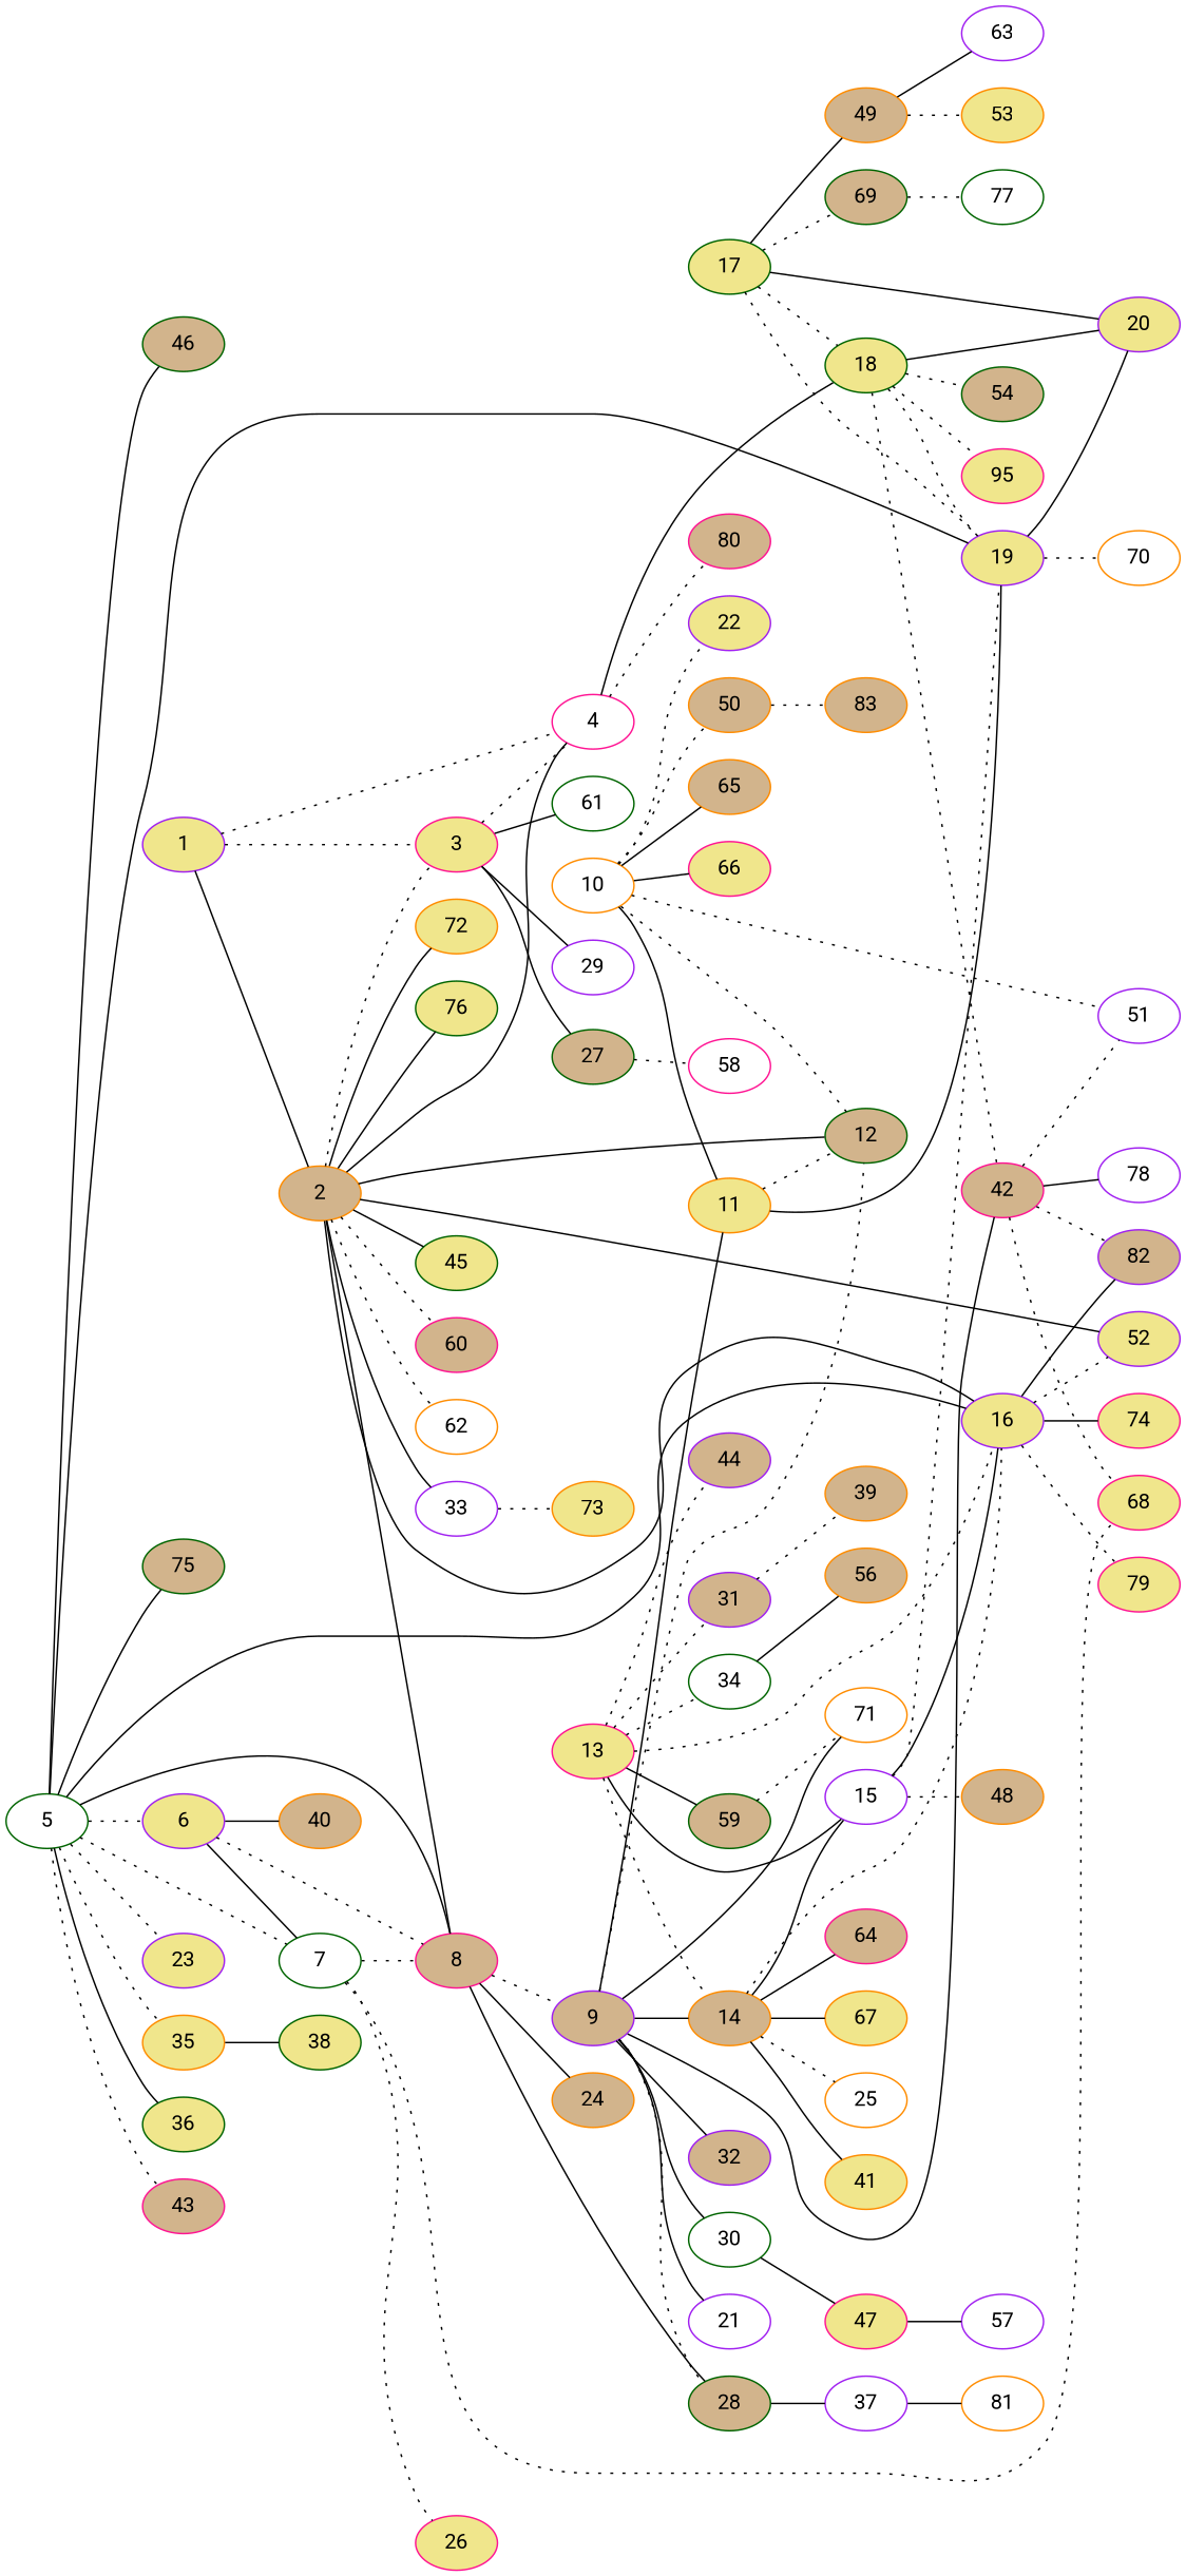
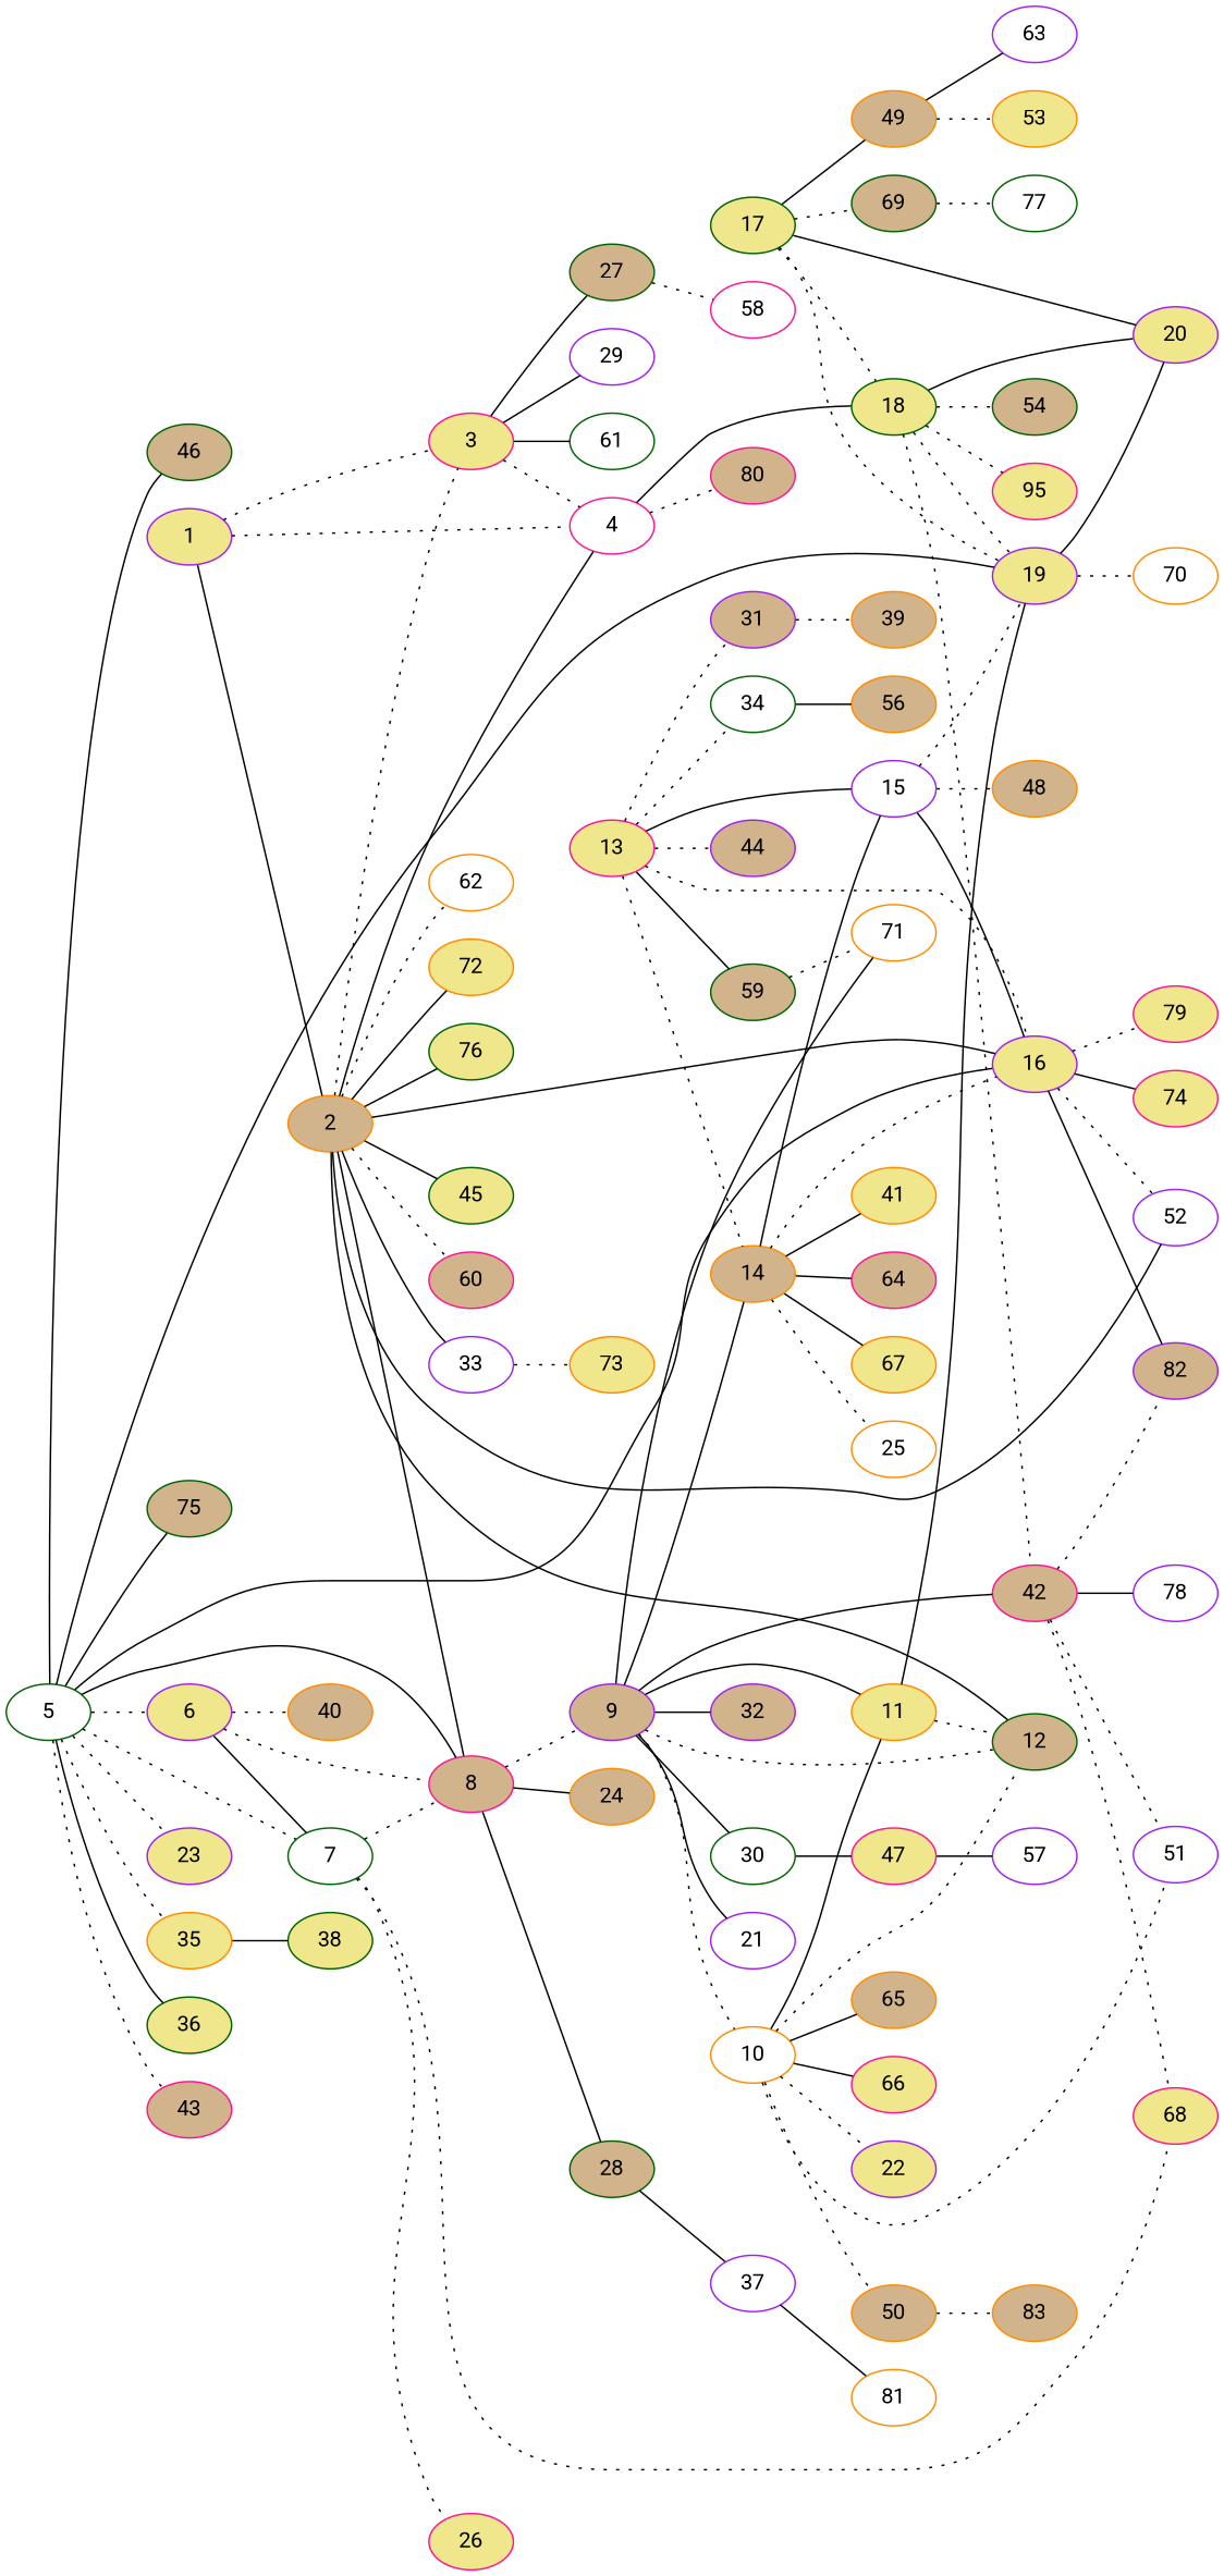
  graph {
    fontname=Roboto
    rankdir=LR
    node [color=darkorange fillcolor=khaki fontname=Roboto style=filled]
    edge [fontname=Roboto style=solid]
    1 [color=purple]
    2 [fillcolor=tan]
    3 [color=deeppink]
    4 [color=deeppink fillcolor=white]
    8 [color=deeppink fillcolor=tan]
    12 [color=darkgreen fillcolor=tan]
    16 [color=purple]
    33 [color=purple fillcolor=white]
    45 [color=darkgreen]
-   52 [color=purple]
+   52 [color=purple fillcolor=white]
    60 [color=deeppink fillcolor=tan]
    62 [fillcolor=white]
    72
    76 [color=darkgreen]
    27 [color=darkgreen fillcolor=tan]
    29 [color=purple fillcolor=white]
    61 [color=darkgreen fillcolor=white]
    18 [color=darkgreen]
    80 [color=deeppink fillcolor=tan]
    9 [color=purple fillcolor=tan]
    24 [fillcolor=tan]
    28 [color=darkgreen fillcolor=tan]
    74 [color=deeppink]
    79 [color=deeppink]
    82 [color=purple fillcolor=tan]
    73
    58 [color=deeppink fillcolor=white]
    19 [color=purple]
    42 [color=deeppink fillcolor=tan]
    20 [color=purple]
    54 [color=darkgreen fillcolor=tan]
    n32 [color=deeppink label=95]
    5 [color=darkgreen fillcolor=white]
    6 [color=purple]
    7 [color=darkgreen fillcolor=white]
    23 [color=purple]
    35
    36 [color=darkgreen]
    43 [color=deeppink fillcolor=tan]
    46 [color=darkgreen fillcolor=tan]
    75 [color=darkgreen fillcolor=tan]
    40 [fillcolor=tan]
    26 [color=deeppink]
    68 [color=deeppink]
    70 [fillcolor=white]
    38 [color=darkgreen]
    10 [fillcolor=white]
    11
    14 [fillcolor=tan]
    21 [color=purple fillcolor=white]
    30 [color=darkgreen fillcolor=white]
    32 [color=purple fillcolor=tan]
    71 [fillcolor=white]
    37 [color=purple fillcolor=white]
    22 [color=purple]
    50 [fillcolor=tan]
    51 [color=purple fillcolor=white]
    65 [fillcolor=tan]
    66 [color=deeppink]
    15 [color=purple fillcolor=white]
    25 [fillcolor=white]
    41
    64 [color=deeppink fillcolor=tan]
    67
    47 [color=deeppink]
    78 [color=purple fillcolor=white]
    83 [fillcolor=tan]
    13 [color=deeppink]
    31 [color=purple fillcolor=tan]
    34 [color=darkgreen fillcolor=white]
    44 [color=purple fillcolor=tan]
    59 [color=darkgreen fillcolor=tan]
    48 [fillcolor=tan]
    39 [fillcolor=tan]
    56 [fillcolor=tan]
    17 [color=darkgreen]
    49 [fillcolor=tan]
    69 [color=darkgreen fillcolor=tan]
    53
    63 [color=purple fillcolor=white]
    77 [color=darkgreen fillcolor=white]
    81 [fillcolor=white]
    57 [color=purple fillcolor=white]
    1 -- 2
    1 -- 3 [style=dotted]
    1 -- 4 [style=dotted]
    2 -- 3 [style=dotted]
    2 -- 4
    2 -- 8
    2 -- 12
    2 -- 16
    2 -- 33
    2 -- 45
    2 -- 52
    2 -- 60 [style=dotted]
    2 -- 62 [style=dotted]
    2 -- 72
    2 -- 76
    3 -- 4 [style=dotted]
    3 -- 27
    3 -- 29
    3 -- 61
    4 -- 18
    4 -- 80 [style=dotted]
    8 -- 9 [style=dotted]
    8 -- 24
    8 -- 28
    16 -- 52 [style=dotted]
    16 -- 74
    16 -- 79 [style=dotted]
    16 -- 82
    33 -- 73 [style=dotted]
    27 -- 58 [style=dotted]
    18 -- 19 [style=dotted]
    18 -- 42 [style=dotted]
    18 -- 20
    18 -- 54 [style=dotted]
    18 -- n32 [style=dotted]
    9 -- 12 [style=dotted]
    9 -- 42
-   9 -- 28 [style=dotted]
+   9 -- 10 [style=dotted]
    9 -- 11
    9 -- 14
    9 -- 21
    9 -- 30
    9 -- 32
    9 -- 71
    28 -- 37
    19 -- 20
    19 -- 70 [style=dotted]
    42 -- 82 [style=dotted]
    42 -- 68 [style=dotted]
    42 -- 51 [style=dotted]
    42 -- 78
    5 -- 8
    5 -- 16
    5 -- 19
    5 -- 6 [style=dotted]
    5 -- 7 [style=dotted]
    5 -- 23 [style=dotted]
    5 -- 35 [style=dotted]
    5 -- 36
    5 -- 43 [style=dotted]
    5 -- 46
    5 -- 75
    6 -- 8 [style=dotted]
    6 -- 7
-   6 -- 40
+   6 -- 40 [style=dotted]
    7 -- 8 [style=dotted]
    7 -- 26 [style=dotted]
    7 -- 68 [style=dotted]
    35 -- 38
    10 -- 12 [style=dotted]
    10 -- 11
    10 -- 22 [style=dotted]
    10 -- 50 [style=dotted]
    10 -- 51 [style=dotted]
    10 -- 65
    10 -- 66
    11 -- 12 [style=dotted]
    11 -- 19
    14 -- 16 [style=dotted]
    14 -- 15
    14 -- 25 [style=dotted]
    14 -- 41
    14 -- 64
    14 -- 67
    30 -- 47
    37 -- 81
    50 -- 83 [style=dotted]
    15 -- 16
    15 -- 19 [style=dotted]
    15 -- 48 [style=dotted]
    47 -- 57
    13 -- 16 [style=dotted]
    13 -- 14 [style=dotted]
    13 -- 15
    13 -- 31 [style=dotted]
    13 -- 34 [style=dotted]
    13 -- 44 [style=dotted]
    13 -- 59
    31 -- 39 [style=dotted]
    34 -- 56
    59 -- 71 [style=dotted]
    17 -- 18 [style=dotted]
    17 -- 19 [style=dotted]
    17 -- 20
    17 -- 49
    17 -- 69 [style=dotted]
    49 -- 53 [style=dotted]
    49 -- 63
    69 -- 77 [style=dotted]
  }
